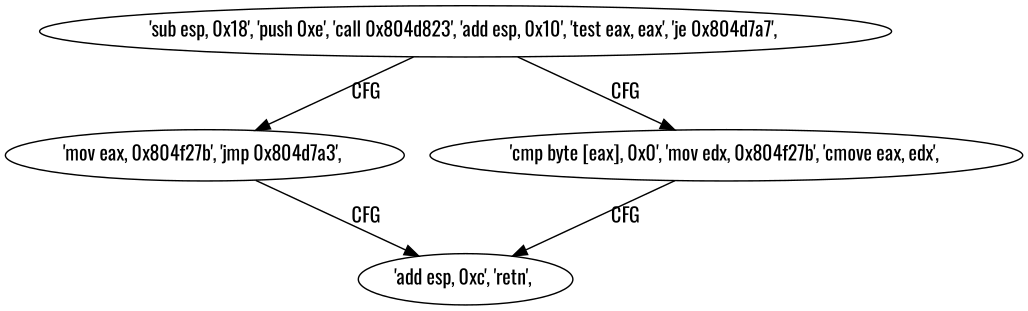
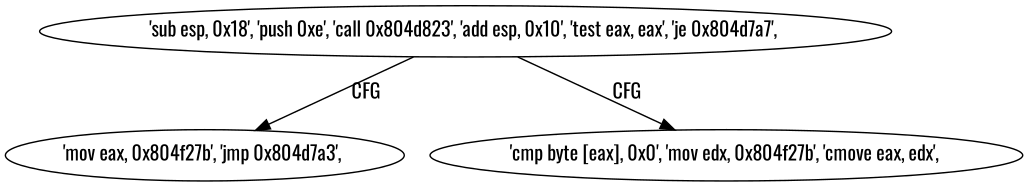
  digraph {
    fontname=Oswald
    node [fontname=Oswald]
    edge [fontname=Oswald]
    n1 [label="'sub esp, 0x18', 'push 0xe', 'call 0x804d823', 'add esp, 0x10', 'test eax, eax', 'je 0x804d7a7', "]
    n2 [label="'mov eax, 0x804f27b', 'jmp 0x804d7a3', "]
    n3 [label="'cmp byte [eax], 0x0', 'mov edx, 0x804f27b', 'cmove eax, edx', "]
-   n4 [label="'add esp, 0xc', 'retn', "]
    n1 -> n2 [label=CFG]
    n1 -> n3 [label=CFG]
-   n2 -> n4 [label=CFG]
-   n3 -> n4 [label=CFG]
  }
